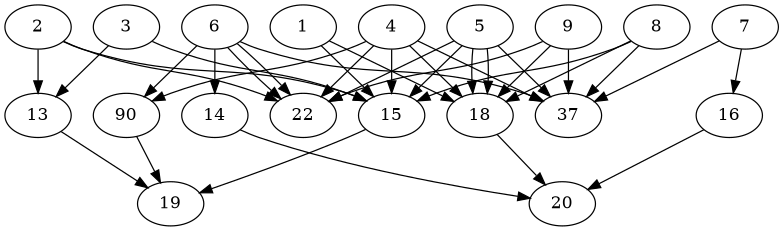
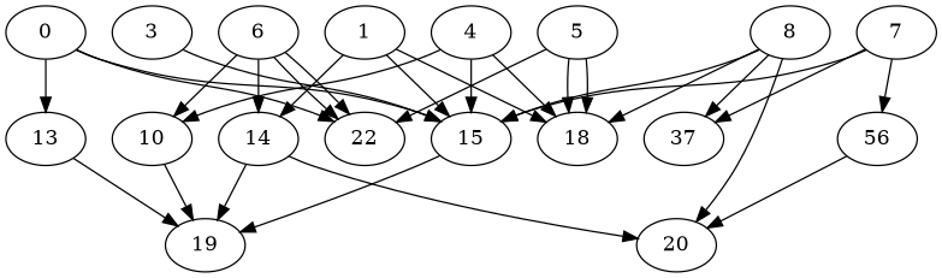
  digraph {
    node [alpha=0.15]
    1 [alpha=0.17 expect_size=21235712]
    14 [alpha=0.01 expect_size=44113920]
    15 [alpha=0.20 expect_size=32001024]
    18 [alpha=0.00 expect_size=8862720]
    19 [expect_size=49465344]
    20 [alpha=0.05 expect_size=35993600]
-   2 [alpha=0.12 expect_size=29416448]
+   2 [alpha=0.12 expect_size=29416448 label=0]
    n8 [expect_size=17577984 label=22]
    13 [alpha=0.01 expect_size=45220864]
    3 [alpha=0.20 expect_size=20451328]
    4 [expect_size=39718912]
-   10 [alpha=0.08 expect_size=42387456 label=90]
+   10 [alpha=0.08 expect_size=42387456]
    n13 [expect_size=6132736 label=37]
-   16 [alpha=0.10 expect_size=29936640]
+   16 [alpha=0.10 expect_size=29936640 label=56]
    5 [alpha=0.19 expect_size=33782784]
    6 [alpha=0.10 expect_size=47642624]
    7 [alpha=0.01 expect_size=24730624]
    8 [alpha=0.17 expect_size=49287168]
-   9 [alpha=0.14 expect_size=50368512]
+   1 -> 14
    1 -> 15
    1 -> 18
+   14 -> 19
    14 -> 20
    15 -> 19
-   18 -> 20
+   8 -> 20
    2 -> 15
    2 -> n8
    2 -> 13
    13 -> 19
    3 -> 15
-   3 -> 13
    4 -> 15
    4 -> 18
-   4 -> n8
    4 -> 10
-   4 -> n13
    10 -> 19
    16 -> 20
    5 -> 18
    5 -> 18
    5 -> n8
-   5 -> n13
    6 -> 14
    6 -> n8
    6 -> n8
    6 -> 10
-   6 -> n13
-   5 -> 15
+   7 -> 15
    7 -> n13
    7 -> 16
    8 -> 15
    8 -> 18
    8 -> n13
-   9 -> 18
-   9 -> n8
-   9 -> n13
  }
